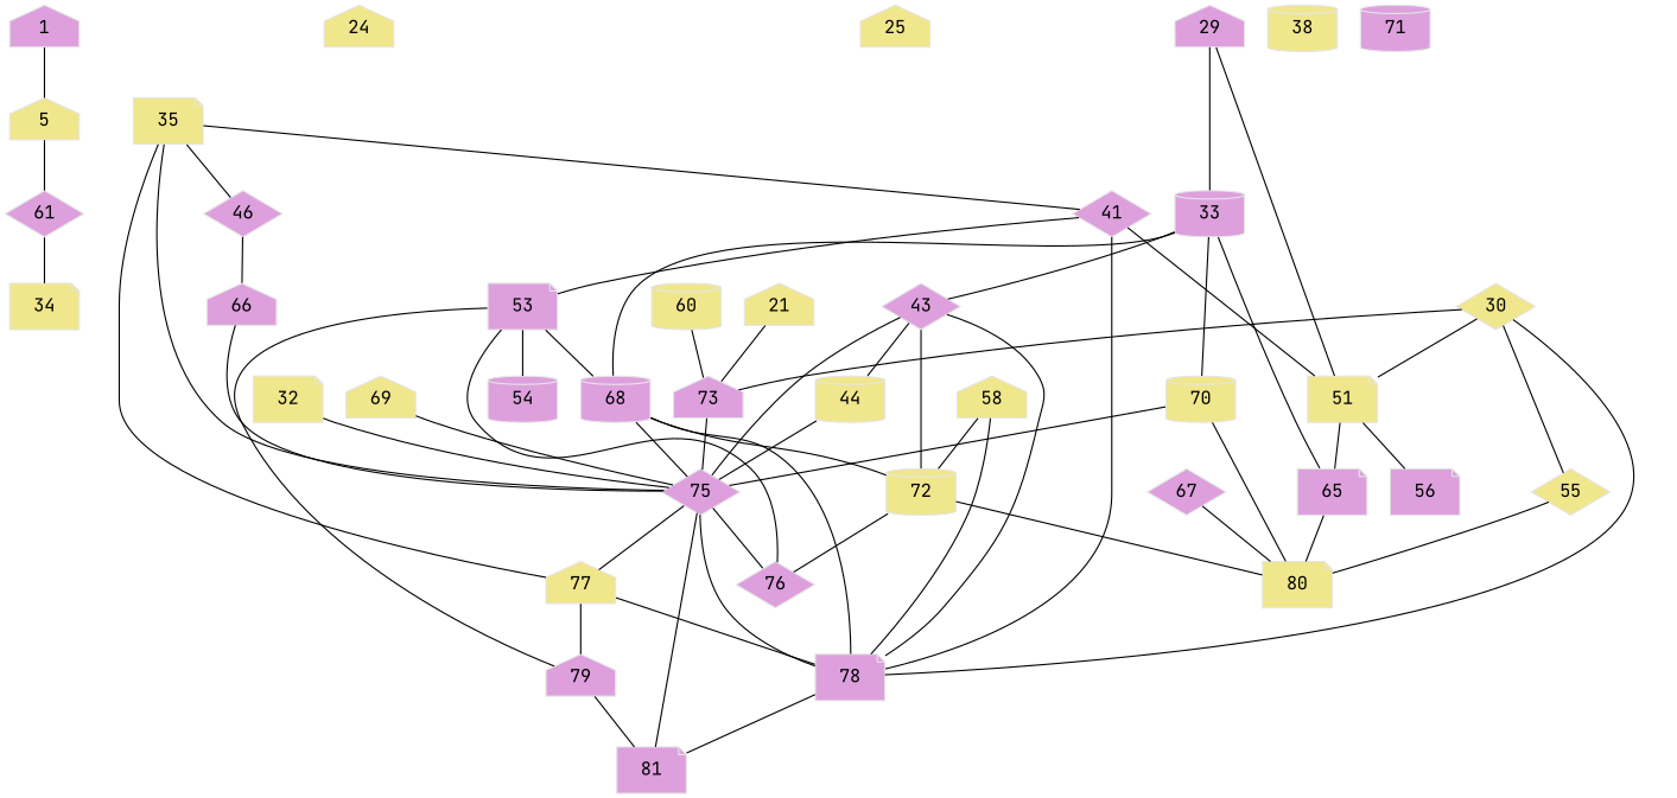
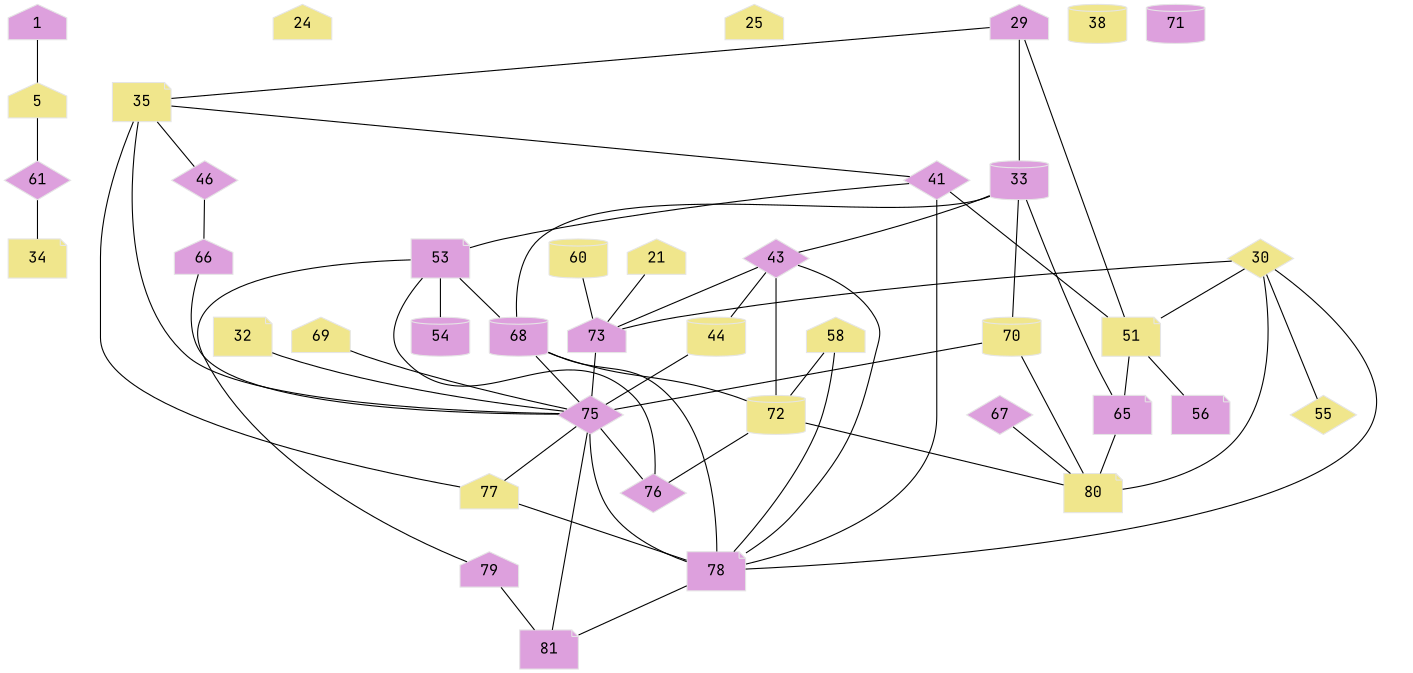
  graph {
    fontname="JetBrains Mono"
    node [color=gray90 fillcolor=plum fontname="JetBrains Mono" shape=house style=filled]
    edge [fontname="JetBrains Mono"]
    5 [fillcolor=khaki]
    1
    61 [shape=diamond]
    n4 [fillcolor=khaki label=34 shape=note]
    24 [fillcolor=khaki]
    25 [fillcolor=khaki]
    33 [shape=cylinder super="+10"]
    43 [shape=diamond super="+17"]
    65 [shape=note]
    68 [shape=cylinder super="+40"]
    70 [fillcolor=khaki shape=cylinder super="+63"]
    29
    35 [fillcolor=khaki shape=note super="+8+20"]
    51 [fillcolor=khaki shape=note super="+7+48+50"]
    75 [shape=diamond super="+14+64+59+57"]
    41 [shape=diamond super="+13"]
    46 [shape=diamond]
    77 [fillcolor=khaki super="+4+6"]
    56 [shape=note]
    30 [fillcolor=khaki shape=diamond]
    55 [fillcolor=khaki shape=diamond]
    73 [super="+3+62"]
    78 [shape=note super="+21+52"]
    80 [fillcolor=khaki shape=note super="+49"]
    81 [shape=note super="+23"]
    n26 [fillcolor=khaki label=21]
    76 [shape=diamond]
    32 [fillcolor=khaki shape=note]
    44 [fillcolor=khaki shape=cylinder]
    72 [fillcolor=khaki shape=cylinder super="+28"]
    53 [shape=note super="+47"]
    66
    60 [fillcolor=khaki shape=cylinder]
    79
    38 [fillcolor=khaki shape=cylinder]
    54 [shape=cylinder]
    58 [fillcolor=khaki super="+9"]
    67 [shape=diamond]
    69 [fillcolor=khaki]
    71 [shape=cylinder]
    5 -- 61
    1 -- 5
    61 -- n4
    33 -- 43
    33 -- 65
    33 -- 68
    33 -- 70
-   43 -- 75
+   43 -- 73
    43 -- 78 [weight=2]
    43 -- 44
    43 -- 72
    65 -- 80
    68 -- 75
    68 -- 78
    68 -- 72
    70 -- 75
    70 -- 80
    29 -- 33
+   29 -- 35
    29 -- 51
    35 -- 75 [weight=2]
    35 -- 41
    35 -- 46
    35 -- 77 [weight=2]
    51 -- 65
    51 -- 56
    75 -- 77
    75 -- 78 [weight=3]
    75 -- 81 [weight=2]
    75 -- 76
    41 -- 51 [weight=2]
    41 -- 78
    41 -- 53
    46 -- 66
    77 -- 78 [weight=2]
-   77 -- 79
    30 -- 51 [weight=2]
    30 -- 55
    30 -- 73
    30 -- 78 [weight=2]
-   55 -- 80
+   30 -- 80
    73 -- 75 [weight=6]
    78 -- 81
    n26 -- 73 [weight=2]
    32 -- 75
    44 -- 75
    72 -- 80
    72 -- 76
    53 -- 68
    53 -- 76
    53 -- 79
    53 -- 54
    66 -- 75
    60 -- 73
    79 -- 81
    58 -- 78
    58 -- 72
    67 -- 80
    69 -- 75
  }
